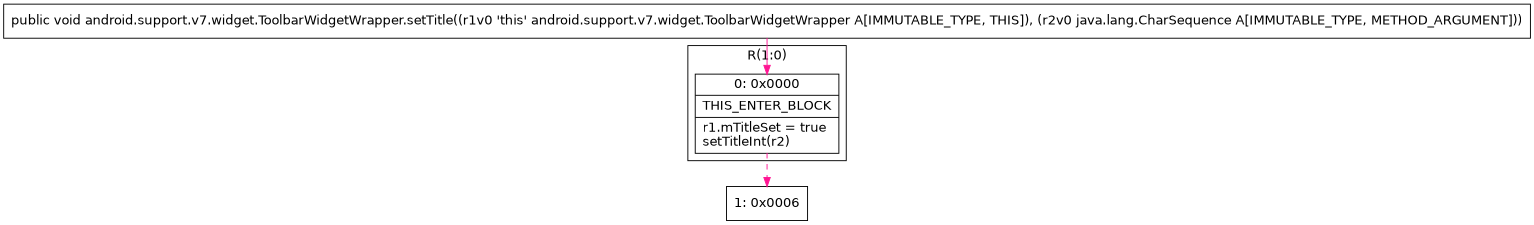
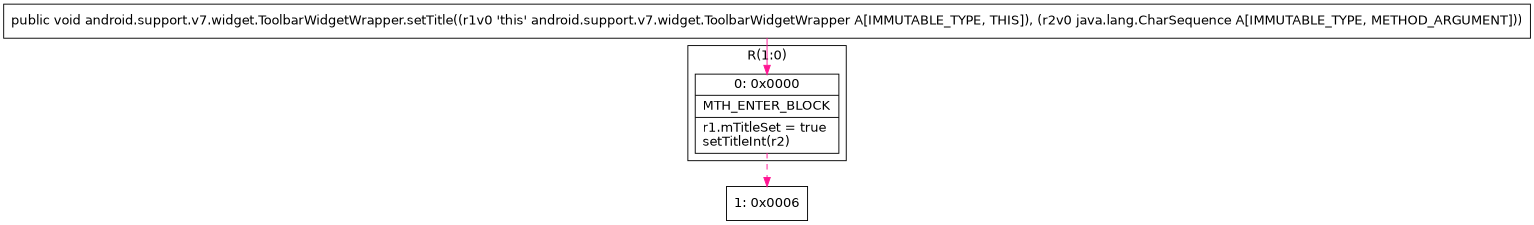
  digraph {
    fontname="DejaVu Sans"
    node [color=black shape=record fontname="DejaVu Sans"]
    edge [color=deeppink fontname="DejaVu Sans"]
-   n1 [label="{0\:\ 0x0000|THIS_ENTER_BLOCK\l|r1.mTitleSet = true\lsetTitleInt(r2)\l}"]
+   n1 [label="{0\:\ 0x0000|MTH_ENTER_BLOCK\l|r1.mTitleSet = true\lsetTitleInt(r2)\l}"]
    n2 [label="{1\:\ 0x0006}"]
    n3 [label="{public void android.support.v7.widget.ToolbarWidgetWrapper.setTitle((r1v0 'this' android.support.v7.widget.ToolbarWidgetWrapper A[IMMUTABLE_TYPE, THIS]), (r2v0 java.lang.CharSequence A[IMMUTABLE_TYPE, METHOD_ARGUMENT])) }"]
    subgraph cluster_1 {
      label="R(1:0)"
      n1
    }
    n1 -> n2 [style=dashed]
    n3 -> n1 [style=solid]
  }
